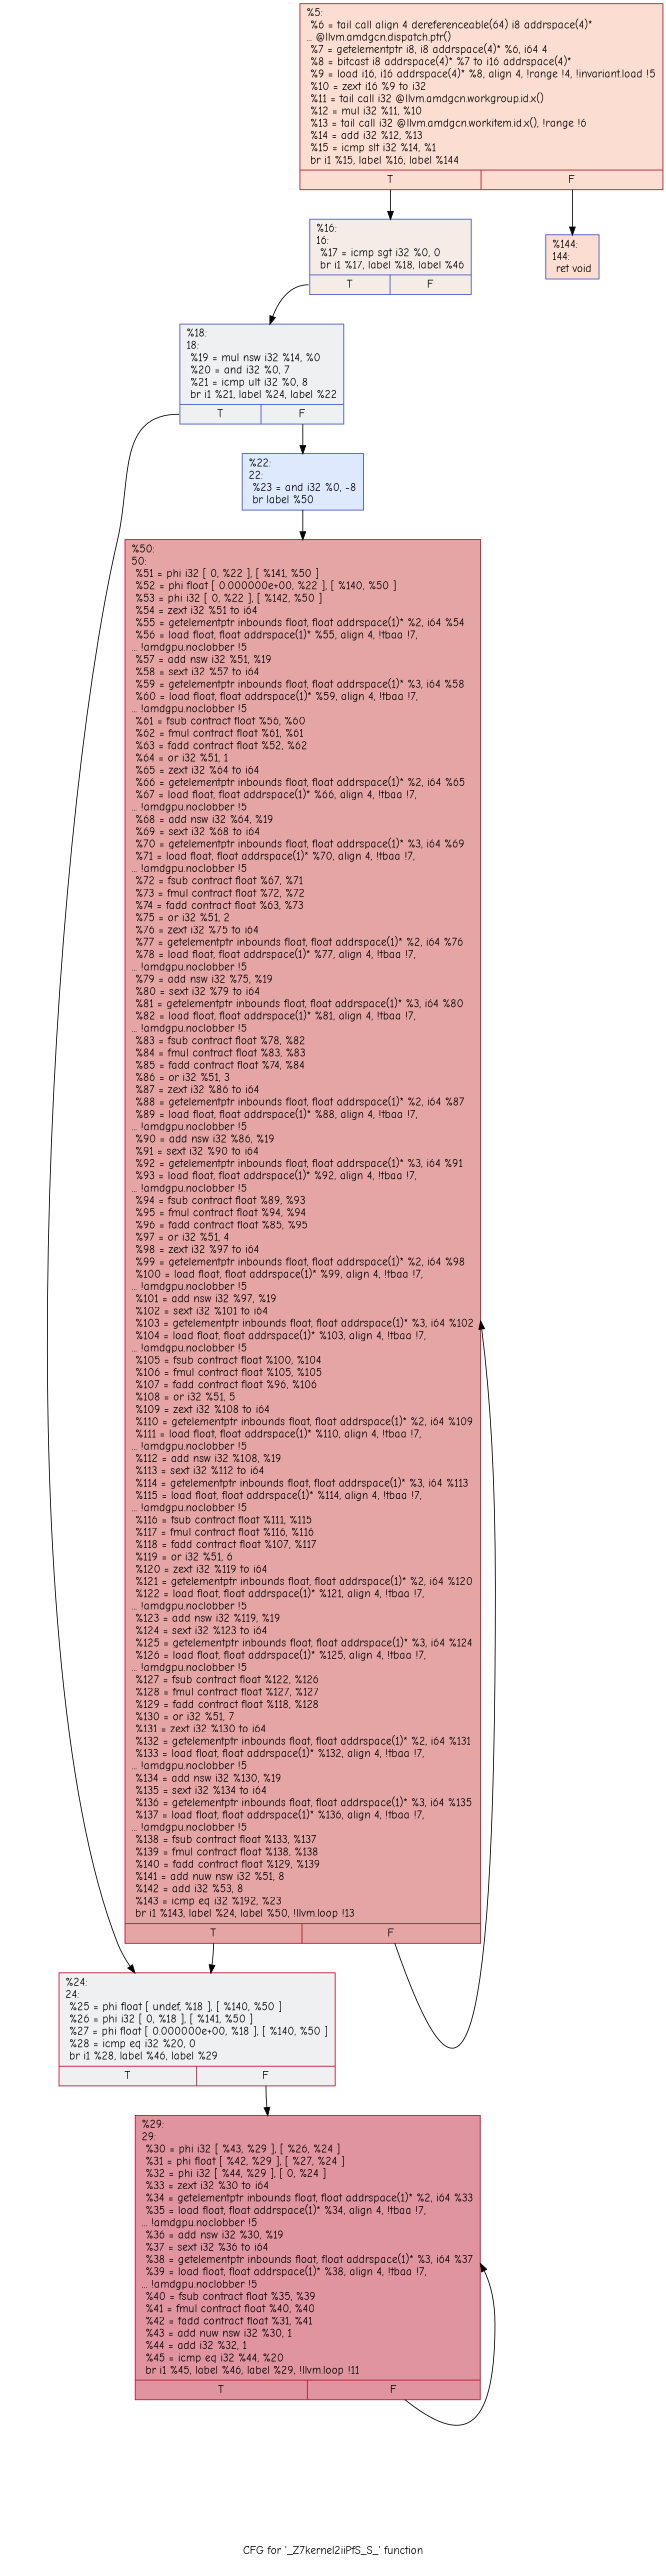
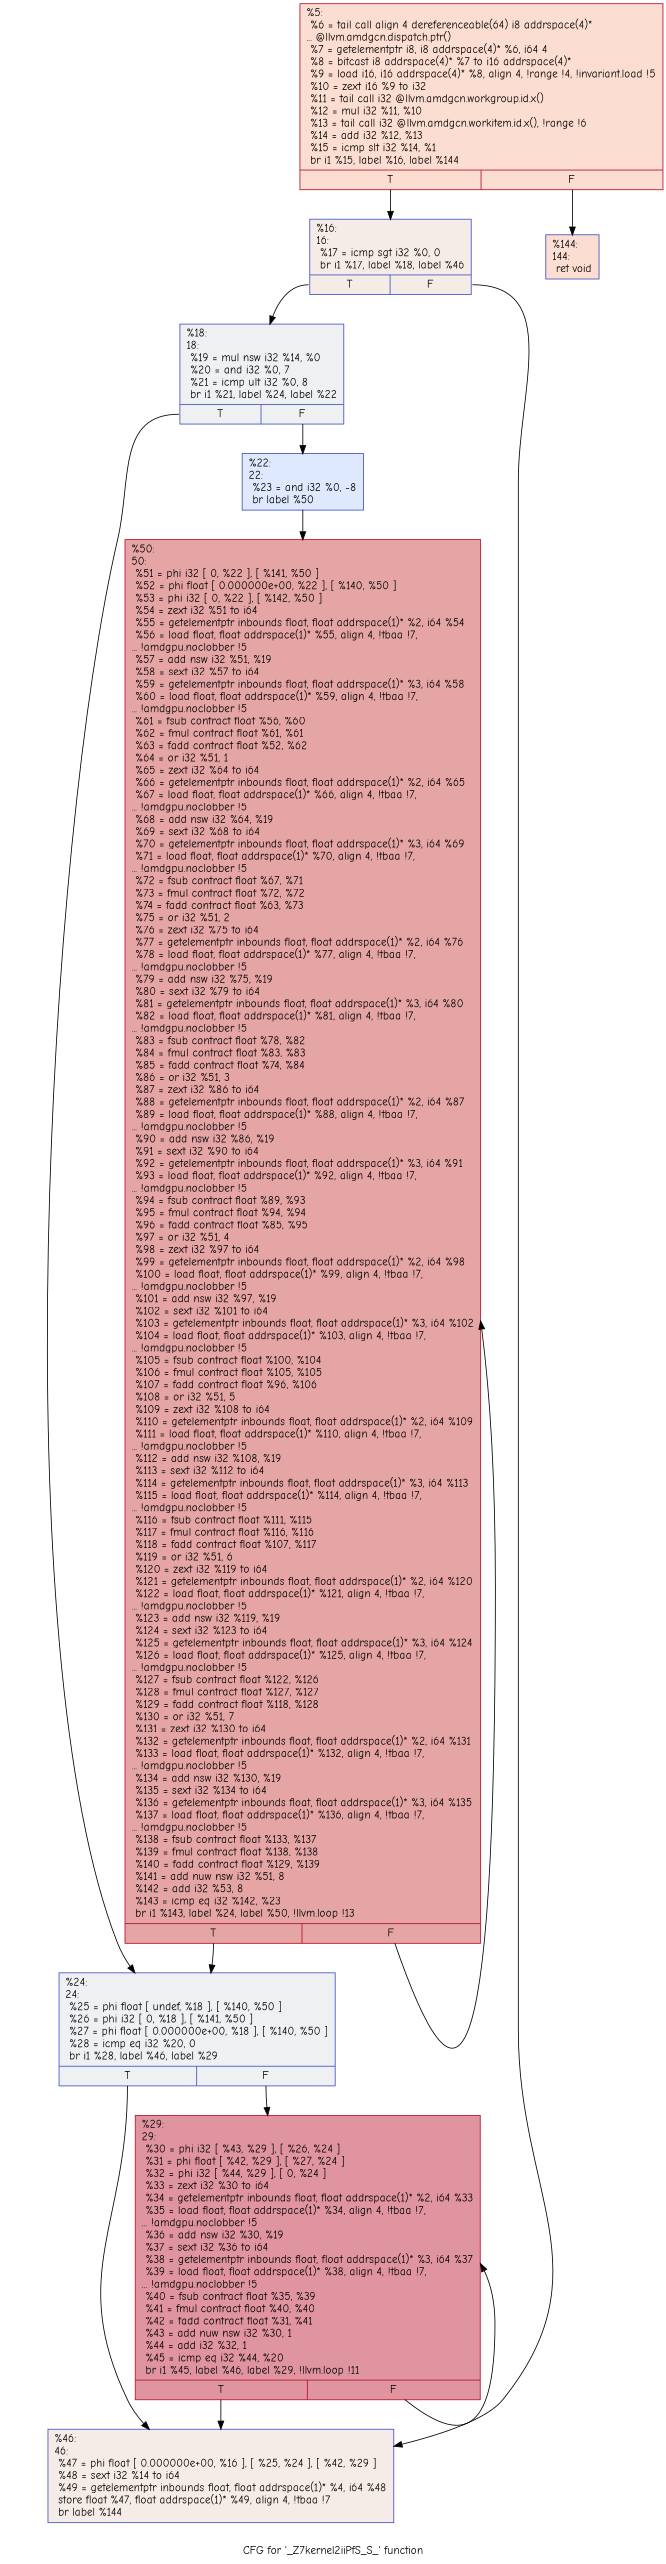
  digraph {
    fontname="Comic Neue"
    label="CFG for '_Z7kernel2iiPfS_S_' function"
    node [color="#3d50c3ff" fillcolor="#f7b39670" fontname="Comic Neue" shape=record style=filled]
    edge [fontname="Comic Neue" tailport=s0]
    n1 [color="#b70d28ff" label="{%5:\l  %6 = tail call align 4 dereferenceable(64) i8 addrspace(4)*\l... @llvm.amdgcn.dispatch.ptr()\l  %7 = getelementptr i8, i8 addrspace(4)* %6, i64 4\l  %8 = bitcast i8 addrspace(4)* %7 to i16 addrspace(4)*\l  %9 = load i16, i16 addrspace(4)* %8, align 4, !range !4, !invariant.load !5\l  %10 = zext i16 %9 to i32\l  %11 = tail call i32 @llvm.amdgcn.workgroup.id.x()\l  %12 = mul i32 %11, %10\l  %13 = tail call i32 @llvm.amdgcn.workitem.id.x(), !range !6\l  %14 = add i32 %12, %13\l  %15 = icmp slt i32 %14, %1\l  br i1 %15, label %16, label %144\l|{<s0>T|<s1>F}}"]
    n2 [fillcolor="#ead5c970" label="{%16:\l16:                                               \l  %17 = icmp sgt i32 %0, 0\l  br i1 %17, label %18, label %46\l|{<s0>T|<s1>F}}"]
    n3 [label="{%144:\l144:                                              \l  ret void\l}"]
    n4 [fillcolor="#d9dce170" label="{%18:\l18:                                               \l  %19 = mul nsw i32 %14, %0\l  %20 = and i32 %0, 7\l  %21 = icmp ult i32 %0, 8\l  br i1 %21, label %24, label %22\l|{<s0>T|<s1>F}}"]
-   n6 [color="#b70d28ff" fillcolor="#d9dce170" label="{%24:\l24:                                               \l  %25 = phi float [ undef, %18 ], [ %140, %50 ]\l  %26 = phi i32 [ 0, %18 ], [ %141, %50 ]\l  %27 = phi float [ 0.000000e+00, %18 ], [ %140, %50 ]\l  %28 = icmp eq i32 %20, 0\l  br i1 %28, label %46, label %29\l|{<s0>T|<s1>F}}"]
+   n5 [fillcolor="#ead5c970" label="{%46:\l46:                                               \l  %47 = phi float [ 0.000000e+00, %16 ], [ %25, %24 ], [ %42, %29 ]\l  %48 = sext i32 %14 to i64\l  %49 = getelementptr inbounds float, float addrspace(1)* %4, i64 %48\l  store float %47, float addrspace(1)* %49, align 4, !tbaa !7\l  br label %144\l}"]
+   n6 [fillcolor="#d9dce170" label="{%24:\l24:                                               \l  %25 = phi float [ undef, %18 ], [ %140, %50 ]\l  %26 = phi i32 [ 0, %18 ], [ %141, %50 ]\l  %27 = phi float [ 0.000000e+00, %18 ], [ %140, %50 ]\l  %28 = icmp eq i32 %20, 0\l  br i1 %28, label %46, label %29\l|{<s0>T|<s1>F}}"]
    n7 [fillcolor="#b5cdfa70" label="{%22:\l22:                                               \l  %23 = and i32 %0, -8\l  br label %50\l}"]
    n8 [color="#b70d28ff" fillcolor="#b70d2870" label="{%29:\l29:                                               \l  %30 = phi i32 [ %43, %29 ], [ %26, %24 ]\l  %31 = phi float [ %42, %29 ], [ %27, %24 ]\l  %32 = phi i32 [ %44, %29 ], [ 0, %24 ]\l  %33 = zext i32 %30 to i64\l  %34 = getelementptr inbounds float, float addrspace(1)* %2, i64 %33\l  %35 = load float, float addrspace(1)* %34, align 4, !tbaa !7,\l... !amdgpu.noclobber !5\l  %36 = add nsw i32 %30, %19\l  %37 = sext i32 %36 to i64\l  %38 = getelementptr inbounds float, float addrspace(1)* %3, i64 %37\l  %39 = load float, float addrspace(1)* %38, align 4, !tbaa !7,\l... !amdgpu.noclobber !5\l  %40 = fsub contract float %35, %39\l  %41 = fmul contract float %40, %40\l  %42 = fadd contract float %31, %41\l  %43 = add nuw nsw i32 %30, 1\l  %44 = add i32 %32, 1\l  %45 = icmp eq i32 %44, %20\l  br i1 %45, label %46, label %29, !llvm.loop !11\l|{<s0>T|<s1>F}}"]
-   n9 [color="#b70d28ff" fillcolor="#c5333470" label="{%50:\l50:                                               \l  %51 = phi i32 [ 0, %22 ], [ %141, %50 ]\l  %52 = phi float [ 0.000000e+00, %22 ], [ %140, %50 ]\l  %53 = phi i32 [ 0, %22 ], [ %142, %50 ]\l  %54 = zext i32 %51 to i64\l  %55 = getelementptr inbounds float, float addrspace(1)* %2, i64 %54\l  %56 = load float, float addrspace(1)* %55, align 4, !tbaa !7,\l... !amdgpu.noclobber !5\l  %57 = add nsw i32 %51, %19\l  %58 = sext i32 %57 to i64\l  %59 = getelementptr inbounds float, float addrspace(1)* %3, i64 %58\l  %60 = load float, float addrspace(1)* %59, align 4, !tbaa !7,\l... !amdgpu.noclobber !5\l  %61 = fsub contract float %56, %60\l  %62 = fmul contract float %61, %61\l  %63 = fadd contract float %52, %62\l  %64 = or i32 %51, 1\l  %65 = zext i32 %64 to i64\l  %66 = getelementptr inbounds float, float addrspace(1)* %2, i64 %65\l  %67 = load float, float addrspace(1)* %66, align 4, !tbaa !7,\l... !amdgpu.noclobber !5\l  %68 = add nsw i32 %64, %19\l  %69 = sext i32 %68 to i64\l  %70 = getelementptr inbounds float, float addrspace(1)* %3, i64 %69\l  %71 = load float, float addrspace(1)* %70, align 4, !tbaa !7,\l... !amdgpu.noclobber !5\l  %72 = fsub contract float %67, %71\l  %73 = fmul contract float %72, %72\l  %74 = fadd contract float %63, %73\l  %75 = or i32 %51, 2\l  %76 = zext i32 %75 to i64\l  %77 = getelementptr inbounds float, float addrspace(1)* %2, i64 %76\l  %78 = load float, float addrspace(1)* %77, align 4, !tbaa !7,\l... !amdgpu.noclobber !5\l  %79 = add nsw i32 %75, %19\l  %80 = sext i32 %79 to i64\l  %81 = getelementptr inbounds float, float addrspace(1)* %3, i64 %80\l  %82 = load float, float addrspace(1)* %81, align 4, !tbaa !7,\l... !amdgpu.noclobber !5\l  %83 = fsub contract float %78, %82\l  %84 = fmul contract float %83, %83\l  %85 = fadd contract float %74, %84\l  %86 = or i32 %51, 3\l  %87 = zext i32 %86 to i64\l  %88 = getelementptr inbounds float, float addrspace(1)* %2, i64 %87\l  %89 = load float, float addrspace(1)* %88, align 4, !tbaa !7,\l... !amdgpu.noclobber !5\l  %90 = add nsw i32 %86, %19\l  %91 = sext i32 %90 to i64\l  %92 = getelementptr inbounds float, float addrspace(1)* %3, i64 %91\l  %93 = load float, float addrspace(1)* %92, align 4, !tbaa !7,\l... !amdgpu.noclobber !5\l  %94 = fsub contract float %89, %93\l  %95 = fmul contract float %94, %94\l  %96 = fadd contract float %85, %95\l  %97 = or i32 %51, 4\l  %98 = zext i32 %97 to i64\l  %99 = getelementptr inbounds float, float addrspace(1)* %2, i64 %98\l  %100 = load float, float addrspace(1)* %99, align 4, !tbaa !7,\l... !amdgpu.noclobber !5\l  %101 = add nsw i32 %97, %19\l  %102 = sext i32 %101 to i64\l  %103 = getelementptr inbounds float, float addrspace(1)* %3, i64 %102\l  %104 = load float, float addrspace(1)* %103, align 4, !tbaa !7,\l... !amdgpu.noclobber !5\l  %105 = fsub contract float %100, %104\l  %106 = fmul contract float %105, %105\l  %107 = fadd contract float %96, %106\l  %108 = or i32 %51, 5\l  %109 = zext i32 %108 to i64\l  %110 = getelementptr inbounds float, float addrspace(1)* %2, i64 %109\l  %111 = load float, float addrspace(1)* %110, align 4, !tbaa !7,\l... !amdgpu.noclobber !5\l  %112 = add nsw i32 %108, %19\l  %113 = sext i32 %112 to i64\l  %114 = getelementptr inbounds float, float addrspace(1)* %3, i64 %113\l  %115 = load float, float addrspace(1)* %114, align 4, !tbaa !7,\l... !amdgpu.noclobber !5\l  %116 = fsub contract float %111, %115\l  %117 = fmul contract float %116, %116\l  %118 = fadd contract float %107, %117\l  %119 = or i32 %51, 6\l  %120 = zext i32 %119 to i64\l  %121 = getelementptr inbounds float, float addrspace(1)* %2, i64 %120\l  %122 = load float, float addrspace(1)* %121, align 4, !tbaa !7,\l... !amdgpu.noclobber !5\l  %123 = add nsw i32 %119, %19\l  %124 = sext i32 %123 to i64\l  %125 = getelementptr inbounds float, float addrspace(1)* %3, i64 %124\l  %126 = load float, float addrspace(1)* %125, align 4, !tbaa !7,\l... !amdgpu.noclobber !5\l  %127 = fsub contract float %122, %126\l  %128 = fmul contract float %127, %127\l  %129 = fadd contract float %118, %128\l  %130 = or i32 %51, 7\l  %131 = zext i32 %130 to i64\l  %132 = getelementptr inbounds float, float addrspace(1)* %2, i64 %131\l  %133 = load float, float addrspace(1)* %132, align 4, !tbaa !7,\l... !amdgpu.noclobber !5\l  %134 = add nsw i32 %130, %19\l  %135 = sext i32 %134 to i64\l  %136 = getelementptr inbounds float, float addrspace(1)* %3, i64 %135\l  %137 = load float, float addrspace(1)* %136, align 4, !tbaa !7,\l... !amdgpu.noclobber !5\l  %138 = fsub contract float %133, %137\l  %139 = fmul contract float %138, %138\l  %140 = fadd contract float %129, %139\l  %141 = add nuw nsw i32 %51, 8\l  %142 = add i32 %53, 8\l  %143 = icmp eq i32 %192, %23\l  br i1 %143, label %24, label %50, !llvm.loop !13\l|{<s0>T|<s1>F}}"]
+   n9 [color="#b70d28ff" fillcolor="#c5333470" label="{%50:\l50:                                               \l  %51 = phi i32 [ 0, %22 ], [ %141, %50 ]\l  %52 = phi float [ 0.000000e+00, %22 ], [ %140, %50 ]\l  %53 = phi i32 [ 0, %22 ], [ %142, %50 ]\l  %54 = zext i32 %51 to i64\l  %55 = getelementptr inbounds float, float addrspace(1)* %2, i64 %54\l  %56 = load float, float addrspace(1)* %55, align 4, !tbaa !7,\l... !amdgpu.noclobber !5\l  %57 = add nsw i32 %51, %19\l  %58 = sext i32 %57 to i64\l  %59 = getelementptr inbounds float, float addrspace(1)* %3, i64 %58\l  %60 = load float, float addrspace(1)* %59, align 4, !tbaa !7,\l... !amdgpu.noclobber !5\l  %61 = fsub contract float %56, %60\l  %62 = fmul contract float %61, %61\l  %63 = fadd contract float %52, %62\l  %64 = or i32 %51, 1\l  %65 = zext i32 %64 to i64\l  %66 = getelementptr inbounds float, float addrspace(1)* %2, i64 %65\l  %67 = load float, float addrspace(1)* %66, align 4, !tbaa !7,\l... !amdgpu.noclobber !5\l  %68 = add nsw i32 %64, %19\l  %69 = sext i32 %68 to i64\l  %70 = getelementptr inbounds float, float addrspace(1)* %3, i64 %69\l  %71 = load float, float addrspace(1)* %70, align 4, !tbaa !7,\l... !amdgpu.noclobber !5\l  %72 = fsub contract float %67, %71\l  %73 = fmul contract float %72, %72\l  %74 = fadd contract float %63, %73\l  %75 = or i32 %51, 2\l  %76 = zext i32 %75 to i64\l  %77 = getelementptr inbounds float, float addrspace(1)* %2, i64 %76\l  %78 = load float, float addrspace(1)* %77, align 4, !tbaa !7,\l... !amdgpu.noclobber !5\l  %79 = add nsw i32 %75, %19\l  %80 = sext i32 %79 to i64\l  %81 = getelementptr inbounds float, float addrspace(1)* %3, i64 %80\l  %82 = load float, float addrspace(1)* %81, align 4, !tbaa !7,\l... !amdgpu.noclobber !5\l  %83 = fsub contract float %78, %82\l  %84 = fmul contract float %83, %83\l  %85 = fadd contract float %74, %84\l  %86 = or i32 %51, 3\l  %87 = zext i32 %86 to i64\l  %88 = getelementptr inbounds float, float addrspace(1)* %2, i64 %87\l  %89 = load float, float addrspace(1)* %88, align 4, !tbaa !7,\l... !amdgpu.noclobber !5\l  %90 = add nsw i32 %86, %19\l  %91 = sext i32 %90 to i64\l  %92 = getelementptr inbounds float, float addrspace(1)* %3, i64 %91\l  %93 = load float, float addrspace(1)* %92, align 4, !tbaa !7,\l... !amdgpu.noclobber !5\l  %94 = fsub contract float %89, %93\l  %95 = fmul contract float %94, %94\l  %96 = fadd contract float %85, %95\l  %97 = or i32 %51, 4\l  %98 = zext i32 %97 to i64\l  %99 = getelementptr inbounds float, float addrspace(1)* %2, i64 %98\l  %100 = load float, float addrspace(1)* %99, align 4, !tbaa !7,\l... !amdgpu.noclobber !5\l  %101 = add nsw i32 %97, %19\l  %102 = sext i32 %101 to i64\l  %103 = getelementptr inbounds float, float addrspace(1)* %3, i64 %102\l  %104 = load float, float addrspace(1)* %103, align 4, !tbaa !7,\l... !amdgpu.noclobber !5\l  %105 = fsub contract float %100, %104\l  %106 = fmul contract float %105, %105\l  %107 = fadd contract float %96, %106\l  %108 = or i32 %51, 5\l  %109 = zext i32 %108 to i64\l  %110 = getelementptr inbounds float, float addrspace(1)* %2, i64 %109\l  %111 = load float, float addrspace(1)* %110, align 4, !tbaa !7,\l... !amdgpu.noclobber !5\l  %112 = add nsw i32 %108, %19\l  %113 = sext i32 %112 to i64\l  %114 = getelementptr inbounds float, float addrspace(1)* %3, i64 %113\l  %115 = load float, float addrspace(1)* %114, align 4, !tbaa !7,\l... !amdgpu.noclobber !5\l  %116 = fsub contract float %111, %115\l  %117 = fmul contract float %116, %116\l  %118 = fadd contract float %107, %117\l  %119 = or i32 %51, 6\l  %120 = zext i32 %119 to i64\l  %121 = getelementptr inbounds float, float addrspace(1)* %2, i64 %120\l  %122 = load float, float addrspace(1)* %121, align 4, !tbaa !7,\l... !amdgpu.noclobber !5\l  %123 = add nsw i32 %119, %19\l  %124 = sext i32 %123 to i64\l  %125 = getelementptr inbounds float, float addrspace(1)* %3, i64 %124\l  %126 = load float, float addrspace(1)* %125, align 4, !tbaa !7,\l... !amdgpu.noclobber !5\l  %127 = fsub contract float %122, %126\l  %128 = fmul contract float %127, %127\l  %129 = fadd contract float %118, %128\l  %130 = or i32 %51, 7\l  %131 = zext i32 %130 to i64\l  %132 = getelementptr inbounds float, float addrspace(1)* %2, i64 %131\l  %133 = load float, float addrspace(1)* %132, align 4, !tbaa !7,\l... !amdgpu.noclobber !5\l  %134 = add nsw i32 %130, %19\l  %135 = sext i32 %134 to i64\l  %136 = getelementptr inbounds float, float addrspace(1)* %3, i64 %135\l  %137 = load float, float addrspace(1)* %136, align 4, !tbaa !7,\l... !amdgpu.noclobber !5\l  %138 = fsub contract float %133, %137\l  %139 = fmul contract float %138, %138\l  %140 = fadd contract float %129, %139\l  %141 = add nuw nsw i32 %51, 8\l  %142 = add i32 %53, 8\l  %143 = icmp eq i32 %142, %23\l  br i1 %143, label %24, label %50, !llvm.loop !13\l|{<s0>T|<s1>F}}"]
    n1 -> n2
    n1 -> n3 [tailport=s1]
    n2 -> n4
+   n2 -> n5 [tailport=s1]
    n4 -> n6
    n4 -> n7 [tailport=s1]
+   n6 -> n5
    n6 -> n8 [tailport=s1]
    n7 -> n9
+   n8 -> n5
    n8 -> n8 [tailport=s1]
    n9 -> n6
    n9 -> n9 [tailport=s1]
  }
